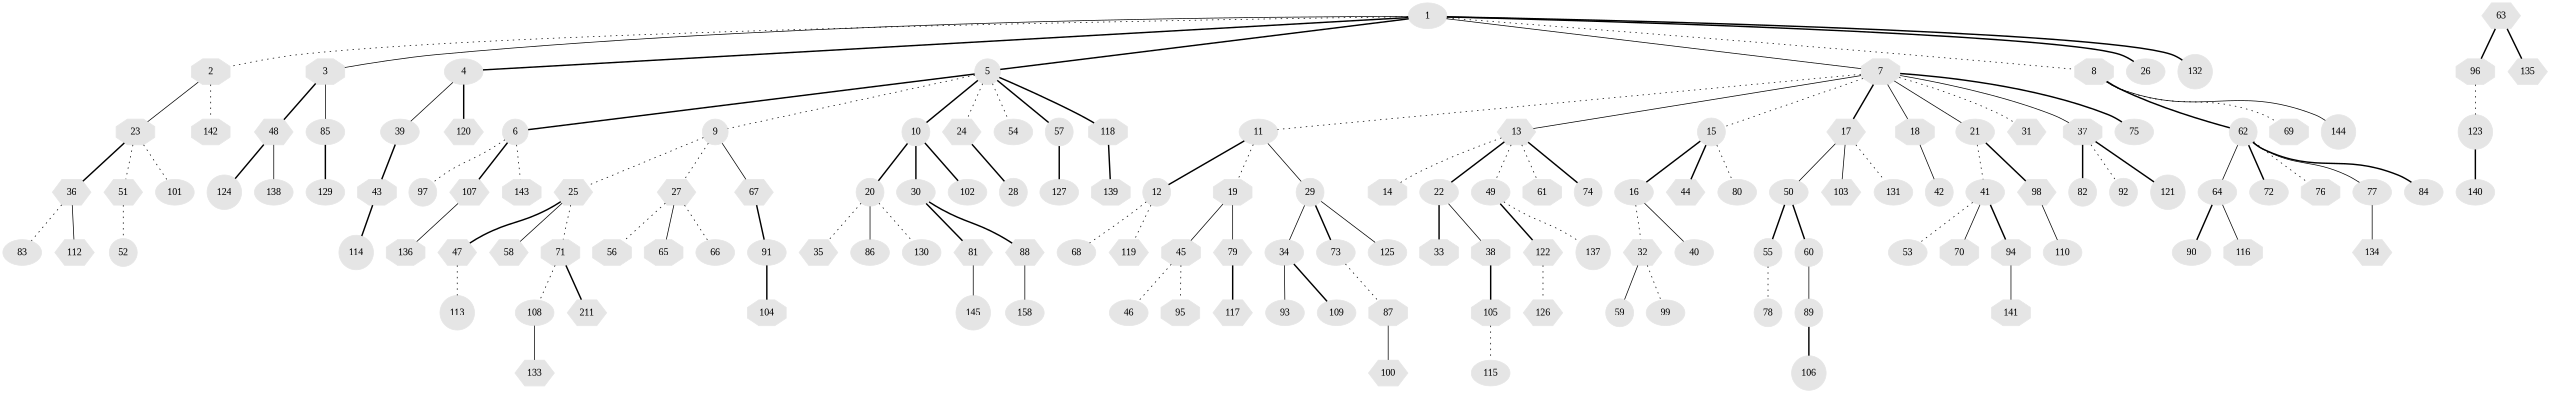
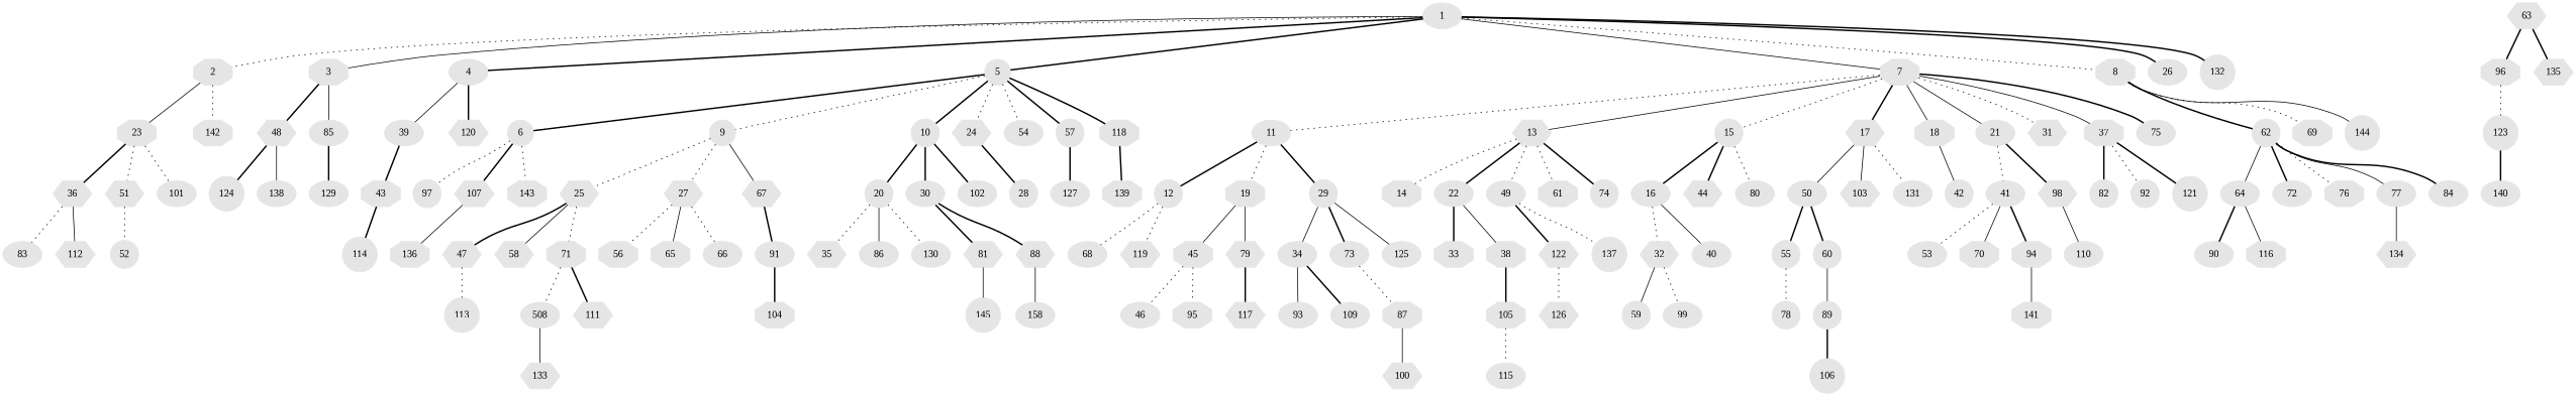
  graph {
    fontname="Liberation Serif"
    node [color=gray90 fontname="Liberation Serif" shape=ellipse style=filled]
    edge [fontname="Liberation Serif" style=bold]
    2 [shape=octagon]
    1
    3 [shape=octagon]
    4
    5 [shape=circle]
    7 [shape=octagon]
    8 [shape=octagon]
    26
    132 [shape=circle]
    23 [shape=octagon]
    142 [shape=octagon]
    48 [shape=hexagon]
    85
    39
    120 [shape=hexagon]
    6 [shape=circle]
    9 [shape=circle]
    10 [shape=circle]
    24 [shape=hexagon]
    54
    57 [shape=circle]
    118 [shape=octagon]
    11
    13 [shape=hexagon]
    15 [shape=circle]
    17 [shape=hexagon]
    18 [shape=octagon]
    21
    31 [shape=hexagon]
    37 [shape=octagon]
    75
    62 [shape=circle]
    69 [shape=octagon]
    144 [shape=circle]
    36 [shape=hexagon]
    51 [shape=hexagon]
    101
    124 [shape=circle]
    138
    129
    43 [shape=octagon]
    97 [shape=circle]
    107 [shape=hexagon]
    143 [shape=octagon]
    25 [shape=hexagon]
    27 [shape=hexagon]
    67 [shape=hexagon]
    20 [shape=circle]
    30
    102
    28 [shape=circle]
    127
    139 [shape=octagon]
    136 [shape=octagon]
    12 [shape=circle]
    19 [shape=octagon]
    29 [shape=circle]
    14 [shape=octagon]
    22
    49
    61 [shape=octagon]
    74 [shape=circle]
    16
    44 [shape=hexagon]
    80
    50
    103 [shape=hexagon]
    131
    42 [shape=circle]
    41
    98 [shape=hexagon]
    82 [shape=circle]
    92 [shape=circle]
    121 [shape=circle]
    64
    72
    76 [shape=octagon]
    77
    84
    47 [shape=hexagon]
    58 [shape=hexagon]
    71 [shape=octagon]
    56 [shape=octagon]
    65 [shape=octagon]
    66
    91
    35 [shape=hexagon]
    86
    130
    81 [shape=hexagon]
    88 [shape=hexagon]
    68
    119 [shape=hexagon]
    45 [shape=octagon]
    79 [shape=hexagon]
    34
    73
    125
    33 [shape=octagon]
    38 [shape=octagon]
    122 [shape=hexagon]
    137 [shape=circle]
    32 [shape=hexagon]
    40
    59 [shape=circle]
    99
    55 [shape=circle]
    60 [shape=circle]
    63 [shape=hexagon]
    96 [shape=octagon]
    135 [shape=hexagon]
    46
    95 [shape=octagon]
    117 [shape=hexagon]
    53
    70 [shape=octagon]
    94 [shape=octagon]
    110
    105 [shape=octagon]
    83
    112 [shape=hexagon]
    52 [shape=circle]
    113 [shape=circle]
-   108
-   111 [shape=hexagon label=211]
+   108 [label=508]
+   111 [shape=hexagon]
    93
    109
    87 [shape=octagon]
    145 [shape=circle]
    n130 [label=158]
    115
    114 [shape=circle]
    141 [shape=octagon]
    126 [shape=hexagon]
    78 [shape=circle]
    89 [shape=circle]
    106 [shape=circle]
    90
    116 [shape=octagon]
    134 [shape=hexagon]
    123 [shape=circle]
    104 [shape=octagon]
    133 [shape=hexagon]
    100 [shape=hexagon]
    140
    2 -- 23 [style=solid]
    2 -- 142 [style=dotted]
    1 -- 2 [style=dotted]
    1 -- 3 [style=solid]
    1 -- 4
    1 -- 5
    1 -- 7 [style=solid]
    1 -- 8 [style=dotted]
    1 -- 26
    1 -- 132
    3 -- 48
    3 -- 85 [style=solid]
    4 -- 39 [style=solid]
    4 -- 120
    5 -- 6
    5 -- 9 [style=dotted]
    5 -- 10
    5 -- 24 [style=dotted]
    5 -- 54 [style=dotted]
    5 -- 57
    5 -- 118
    7 -- 11 [style=dotted]
    7 -- 13 [style=solid]
    7 -- 15 [style=dotted]
    7 -- 17
    7 -- 18 [style=solid]
    7 -- 21 [style=solid]
    7 -- 31 [style=dotted]
    7 -- 37 [style=solid]
    7 -- 75
    8 -- 62
    8 -- 69 [style=dotted]
    8 -- 144 [style=solid]
    23 -- 36
    23 -- 51 [style=dotted]
    23 -- 101 [style=dotted]
    48 -- 124
    48 -- 138 [style=solid]
    85 -- 129
    39 -- 43
    6 -- 97 [style=dotted]
    6 -- 107
    6 -- 143 [style=dotted]
    9 -- 25 [style=dotted]
    9 -- 27 [style=dotted]
    9 -- 67 [style=solid]
    10 -- 20
    10 -- 30
    10 -- 102
    24 -- 28
    57 -- 127
    118 -- 139
    11 -- 12
    11 -- 19 [style=dotted]
-   11 -- 29 [style=solid]
+   11 -- 29
    13 -- 14 [style=dotted]
    13 -- 22
    13 -- 49 [style=dotted]
    13 -- 61 [style=dotted]
    13 -- 74
    15 -- 16
    15 -- 44
    15 -- 80 [style=dotted]
    17 -- 50 [style=solid]
    17 -- 103 [style=solid]
    17 -- 131 [style=dotted]
    18 -- 42 [style=solid]
    21 -- 41 [style=dotted]
    21 -- 98
    37 -- 82
    37 -- 92 [style=dotted]
    37 -- 121
    62 -- 64 [style=solid]
    62 -- 72
    62 -- 76 [style=dotted]
    62 -- 77 [style=solid]
    62 -- 84
    36 -- 83 [style=dotted]
    36 -- 112 [style=solid]
    51 -- 52 [style=dotted]
    43 -- 114
    107 -- 136 [style=solid]
    25 -- 47
    25 -- 58 [style=solid]
    25 -- 71 [style=dotted]
    27 -- 56 [style=dotted]
    27 -- 65 [style=solid]
    27 -- 66 [style=dotted]
    67 -- 91
    20 -- 35 [style=dotted]
    20 -- 86 [style=solid]
    20 -- 130 [style=dotted]
    30 -- 81
    30 -- 88
    12 -- 68 [style=dotted]
    12 -- 119 [style=dotted]
    19 -- 45 [style=solid]
    19 -- 79 [style=solid]
    29 -- 34 [style=solid]
    29 -- 73
    29 -- 125 [style=solid]
    22 -- 33
    22 -- 38 [style=solid]
    49 -- 122
    49 -- 137 [style=dotted]
    16 -- 32 [style=dotted]
    16 -- 40 [style=solid]
    50 -- 55
    50 -- 60
    41 -- 53 [style=dotted]
    41 -- 70 [style=solid]
    41 -- 94
    98 -- 110 [style=solid]
    64 -- 90
    64 -- 116 [style=solid]
    77 -- 134 [style=solid]
    47 -- 113 [style=dotted]
    71 -- 108 [style=dotted]
    71 -- 111
    91 -- 104
    81 -- 145 [style=solid]
    88 -- n130 [style=solid]
    45 -- 46 [style=dotted]
    45 -- 95 [style=dotted]
    79 -- 117
    34 -- 93 [style=solid]
    34 -- 109
    73 -- 87 [style=dotted]
    38 -- 105
    122 -- 126 [style=dotted]
    32 -- 59 [style=solid]
    32 -- 99 [style=dotted]
    55 -- 78 [style=dotted]
    60 -- 89 [style=solid]
    63 -- 96
    63 -- 135
    96 -- 123 [style=dotted]
    94 -- 141 [style=solid]
    105 -- 115 [style=dotted]
    108 -- 133 [style=solid]
    87 -- 100 [style=solid]
    89 -- 106
    123 -- 140
  }
